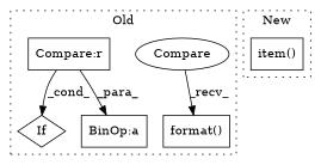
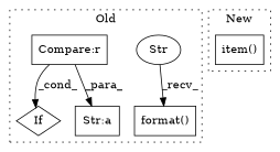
  digraph {
    node [a=75 l=3 shape=box]
    n1 [l="315,82" label="format()" s="8421,8756"]
-   n2 [a=66 l=19 label=Compare s=8421 shape=ellipse]
+   n2 [a=66 l=19 label=Str s=8421 shape=ellipse]
    n3 [a=96 label=If s=8369 shape=diamond]
-   n4 [a=82 label="BinOp:a" s=8375]
+   n4 [a=82 label="Str:a" s=8375]
    n5 [a=40 l=25 label="Compare:r" s=8372]
    n6 [l=11 label="item()" s=9029]
    subgraph cluster_1 {
      label=Old
      style=dotted
      n1
      n2
      n3
      n4
      n5
    }
    subgraph cluster_2 {
      label=New
      style=dotted
      n6
    }
    n2 -> n1 [label=_recv_]
    n5 -> n3 [label=_cond_]
    n5 -> n4 [label=_para_]
  }
